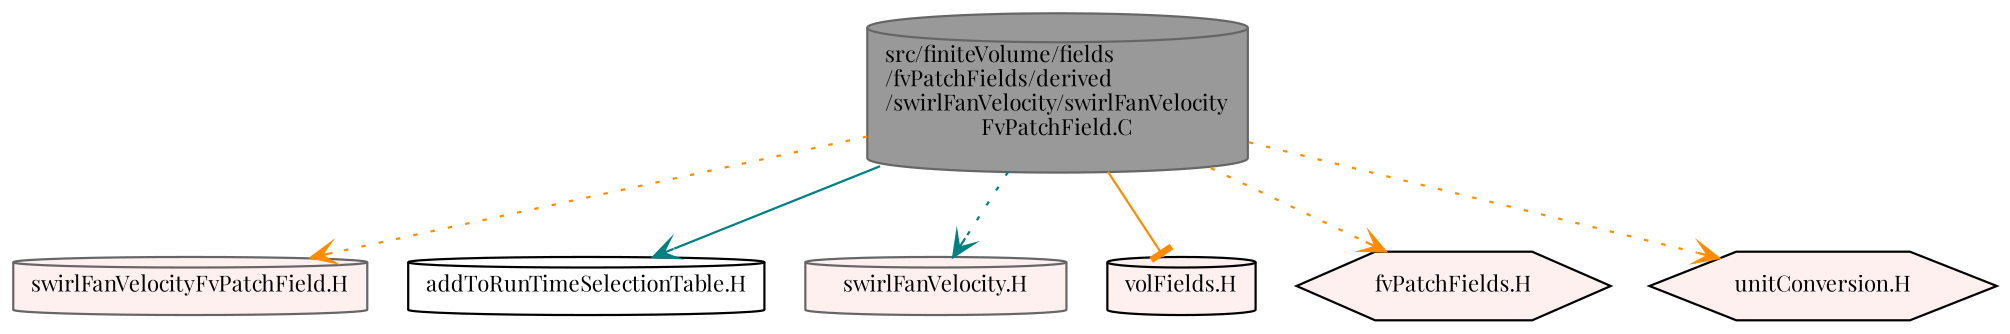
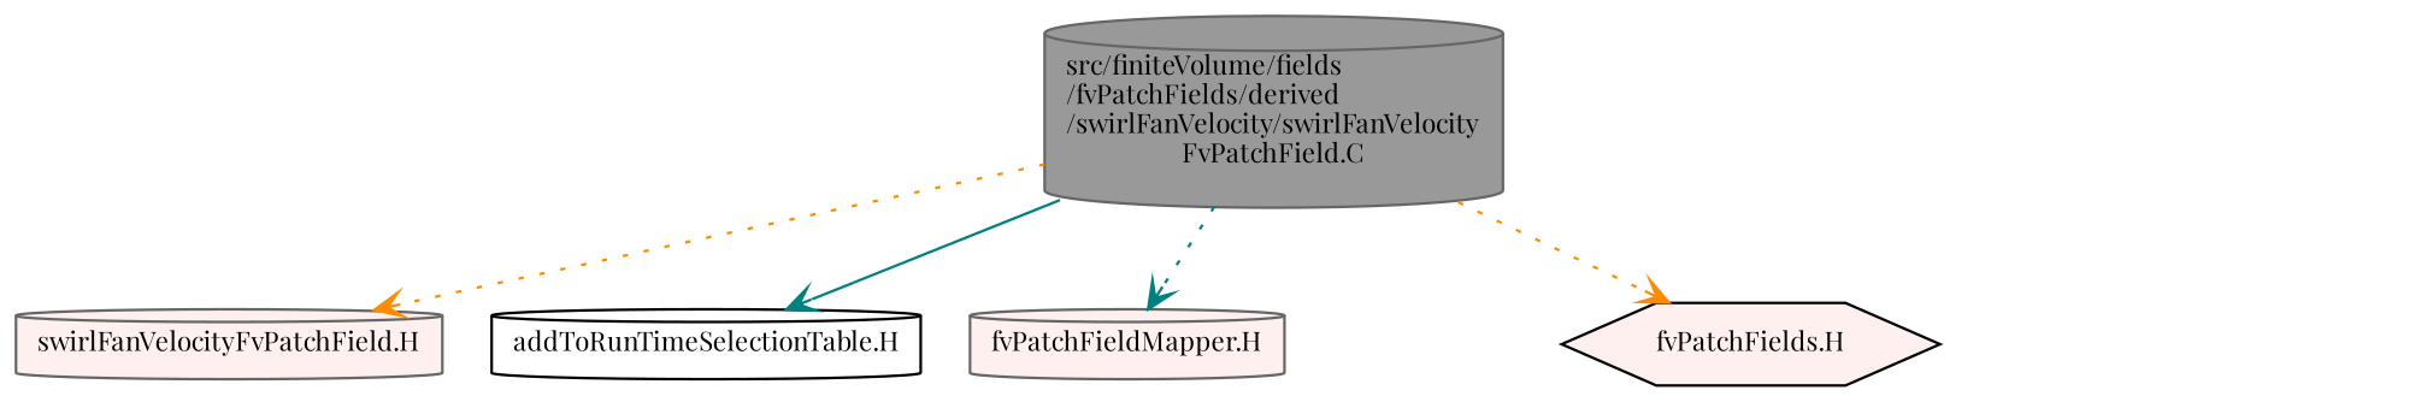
  digraph {
    fontname="Playfair Display"
    node [color=black fillcolor="#FFF0F0" fontname="Playfair Display" fontsize=10 shape=cylinder style=filled]
    edge [arrowhead=vee color=darkorange fontname="Playfair Display" fontsize=10 labelfontname=Helvetica labelfontsize=10 style=dotted]
    n1 [color=gray40 fillcolor=grey60 fontcolor=black height=0.2 label="src/finiteVolume/fields\l/fvPatchFields/derived\l/swirlFanVelocity/swirlFanVelocity\lFvPatchField.C" width=0.4]
    n2 [color=gray40 height=0.2 label="swirlFanVelocityFvPatchField.H" width=0.4]
    n3 [fillcolor=white height=0.2 label="addToRunTimeSelectionTable.H" width=0.4]
-   n4 [color=gray40 height=0.2 label="swirlFanVelocity.H" width=0.4]
-   n5 [height=0.2 label="volFields.H" width=0.4]
+   n4 [color=gray40 height=0.2 label="fvPatchFieldMapper.H" width=0.4]
    n6 [height=0.2 label="fvPatchFields.H" shape=hexagon width=0.4]
-   n7 [height=0.2 label="unitConversion.H" shape=hexagon width=0.4]
    n1 -> n2
    n1 -> n3 [color=teal style=solid]
    n1 -> n4 [color=teal]
-   n1 -> n5 [arrowhead=tee style=solid]
    n1 -> n6
-   n1 -> n7
  }
